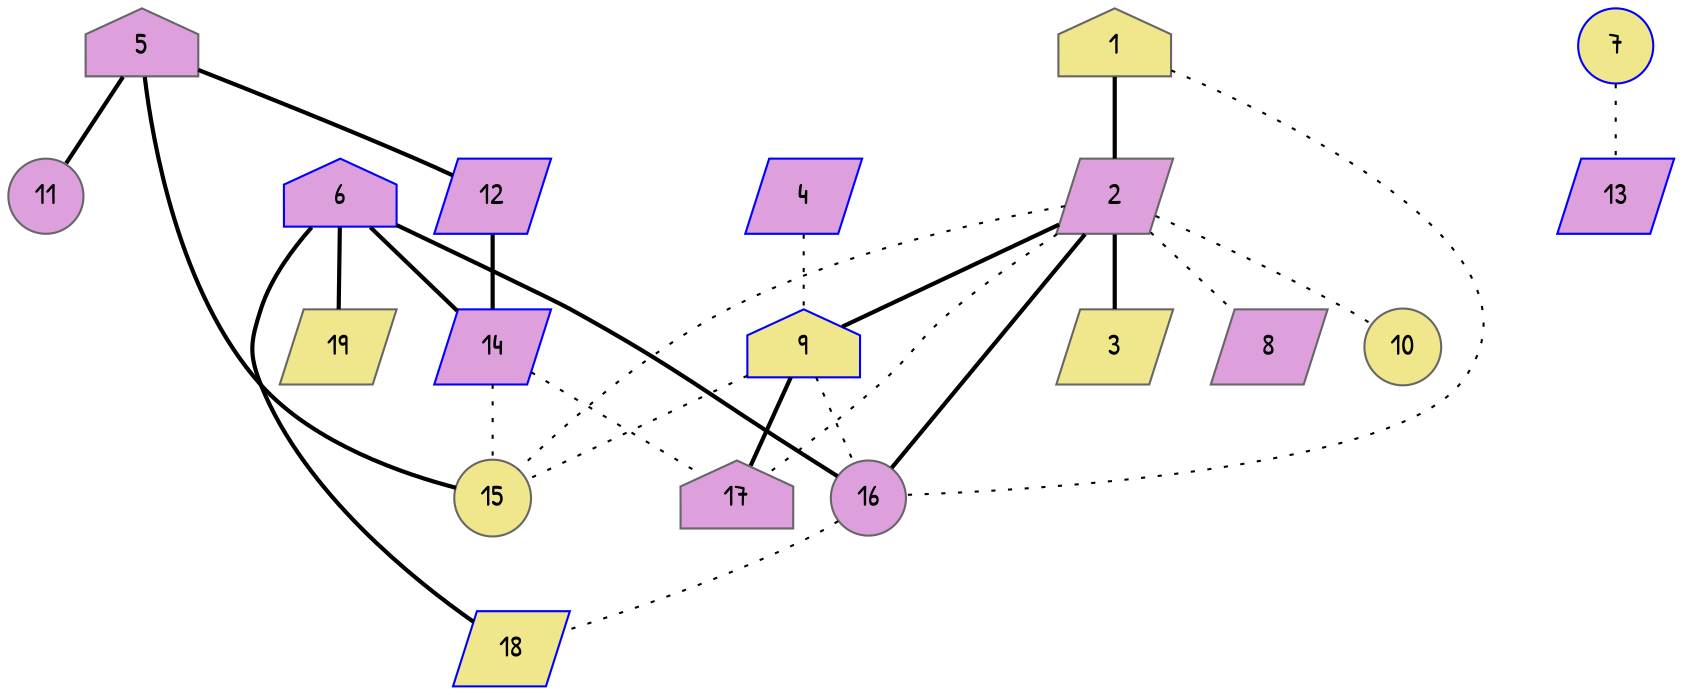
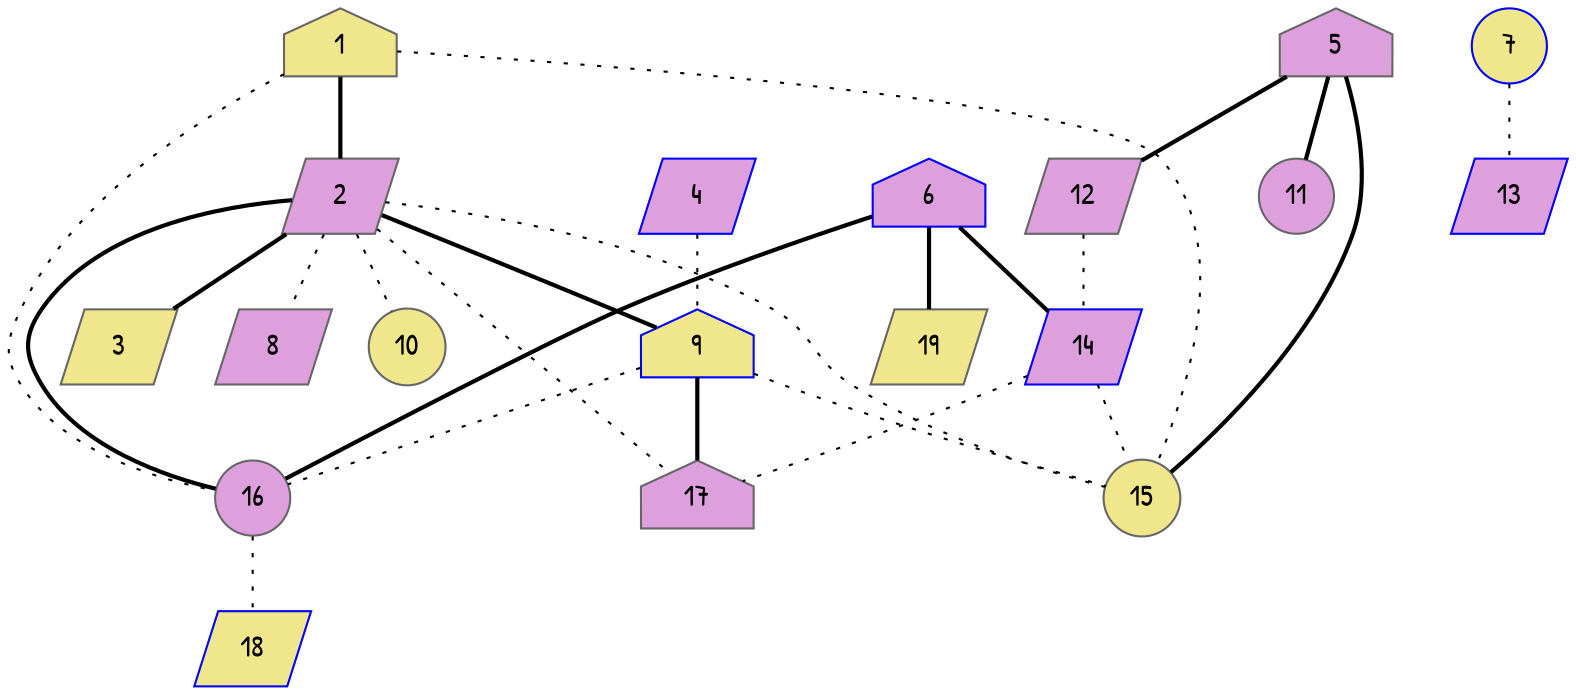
  graph {
    fontname="Patrick Hand"
    node [color=gray40 fillcolor=plum fontname="Patrick Hand" shape=parallelogram style=filled]
    edge [fontname="Patrick Hand" style=bold weight=1.0]
    1 [fillcolor=khaki shape=house]
    2
    15 [fillcolor=khaki shape=circle]
    16 [shape=circle]
    3 [fillcolor=khaki]
    8
    9 [color=blue fillcolor=khaki shape=house]
    10 [fillcolor=khaki shape=circle]
    17 [shape=house]
    18 [color=blue fillcolor=khaki]
    4 [color=blue]
    5 [shape=house]
    11 [shape=circle]
-   12 [color=blue]
+   12
    14 [color=blue]
    6 [color=blue shape=house]
    19 [fillcolor=khaki]
    7 [color=blue fillcolor=khaki shape=circle]
    13 [color=blue]
    1 -- 2 [weight=2.0]
+   1 -- 15 [style=dotted]
    1 -- 16 [style=dotted]
    2 -- 15 [style=dotted]
    2 -- 16
    2 -- 3 [weight=2.0]
    2 -- 8 [style=dotted]
    2 -- 9
    2 -- 10 [style=dotted]
    2 -- 17 [style=dotted]
    16 -- 18 [style=dotted]
    9 -- 15 [style=dotted]
    9 -- 16 [style=dotted]
    9 -- 17
    4 -- 9 [style=dotted]
    5 -- 15 [weight=2.0]
    5 -- 11
    5 -- 12
-   12 -- 14
+   12 -- 14 [style=dotted]
    14 -- 15 [style=dotted]
    14 -- 17 [style=dotted]
    6 -- 16
-   6 -- 18
    6 -- 14
    6 -- 19
    7 -- 13 [style=dotted weight=2.0]
  }
